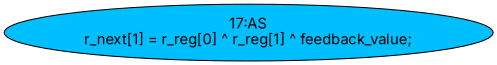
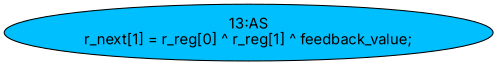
  strict digraph {
    fontname=Inter
-   n1 [ast="<pyverilog.vparser.ast.Assign object at 0x7f7f4f2ee750>" def_var="['r_next']" fillcolor=deepskyblue label="17:AS\nr_next[1] = r_reg[0] ^ r_reg[1] ^ feedback_value;" statements="[]" style=filled typ=Assign use_var="['r_reg', 'r_reg', 'feedback_value']" fontname=Inter]
+   n1 [ast="<pyverilog.vparser.ast.Assign object at 0x7f7f4f2ee750>" def_var="['r_next']" fillcolor=deepskyblue label="13:AS\nr_next[1] = r_reg[0] ^ r_reg[1] ^ feedback_value;" statements="[]" style=filled typ=Assign use_var="['r_reg', 'r_reg', 'feedback_value']" fontname=Inter]
  }
